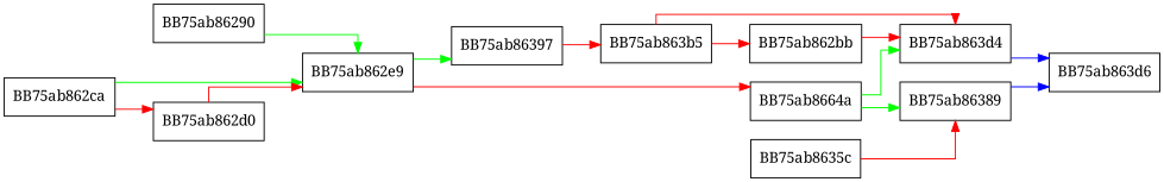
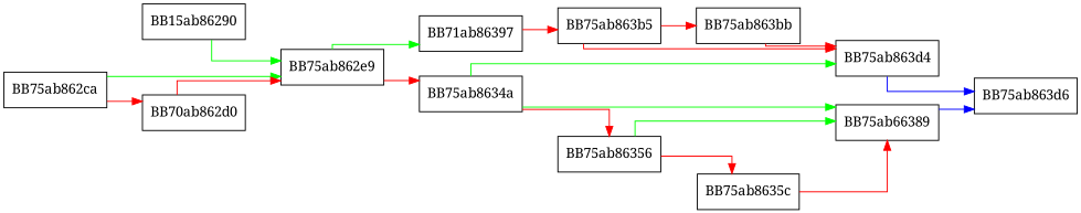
  digraph {
    fontname="Noto Serif"
    rankdir=LR
    splines=ortho
    node [fontname="Noto Serif" shape=box]
    edge [color=red fontname="Noto Serif"]
-   BB75ab86290
+   BB75ab86290 [label=BB15ab86290]
    BB75ab862e9
-   BB75ab86397
-   BB75ab8634a [label=BB75ab8664a]
+   BB75ab86397 [label=BB71ab86397]
+   BB75ab8634a
    BB75ab862ca
-   BB75ab862d0
+   BB75ab862d0 [label=BB70ab862d0]
    BB75ab863b5
    BB75ab863d4
-   BB75ab86389
+   BB75ab86389 [label=BB75ab66389]
+   BB75ab86356
    BB75ab863d6
-   BB75ab863bb [label=BB75ab862bb]
+   BB75ab863bb
    BB75ab8635c
    BB75ab86290 -> BB75ab862e9 [color=green]
    BB75ab862e9 -> BB75ab86397 [color=green]
    BB75ab862e9 -> BB75ab8634a
    BB75ab86397 -> BB75ab863b5
    BB75ab8634a -> BB75ab863d4 [color=green]
    BB75ab8634a -> BB75ab86389 [color=green]
+   BB75ab8634a -> BB75ab86356
    BB75ab862ca -> BB75ab862e9 [color=green]
    BB75ab862ca -> BB75ab862d0
    BB75ab862d0 -> BB75ab862e9
    BB75ab863b5 -> BB75ab863d4
    BB75ab863b5 -> BB75ab863bb
    BB75ab863d4 -> BB75ab863d6 [color=blue]
    BB75ab86389 -> BB75ab863d6 [color=blue]
+   BB75ab86356 -> BB75ab86389 [color=green]
+   BB75ab86356 -> BB75ab8635c
    BB75ab863bb -> BB75ab863d4
    BB75ab8635c -> BB75ab86389
  }
